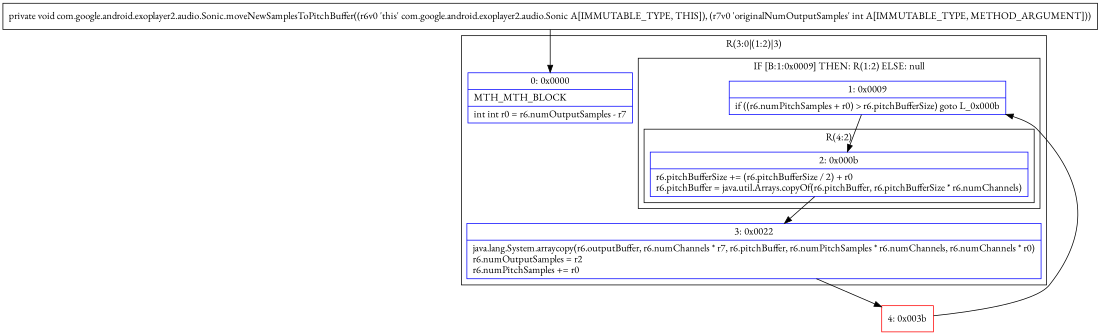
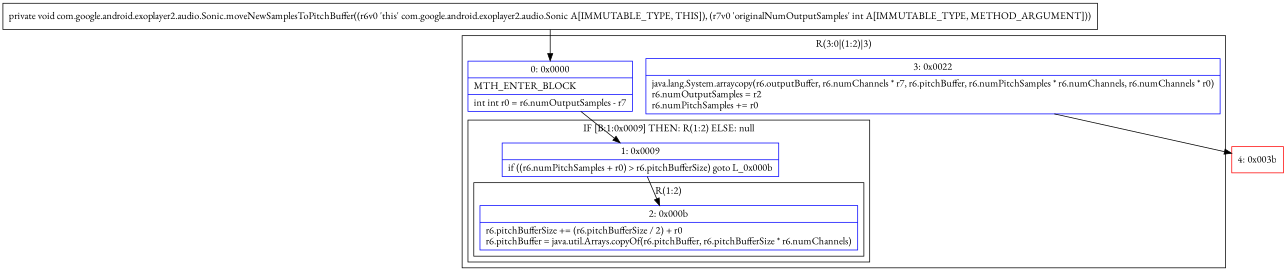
  digraph {
    fontname="EB Garamond"
    node [color=blue fontname="EB Garamond" shape=record]
    edge [fontname="EB Garamond"]
    n1 [label="{2\:\ 0x000b|r6.pitchBufferSize += (r6.pitchBufferSize \/ 2) + r0\lr6.pitchBuffer = java.util.Arrays.copyOf(r6.pitchBuffer, r6.pitchBufferSize * r6.numChannels)\l}"]
    n2 [label="{1\:\ 0x0009|if ((r6.numPitchSamples + r0) \> r6.pitchBufferSize) goto L_0x000b\l}"]
-   n3 [label="{0\:\ 0x0000|MTH_MTH_BLOCK\l|int int r0 = r6.numOutputSamples \- r7\l}"]
+   n3 [label="{0\:\ 0x0000|MTH_ENTER_BLOCK\l|int int r0 = r6.numOutputSamples \- r7\l}"]
    n4 [label="{3\:\ 0x0022|java.lang.System.arraycopy(r6.outputBuffer, r6.numChannels * r7, r6.pitchBuffer, r6.numPitchSamples * r6.numChannels, r6.numChannels * r0)\lr6.numOutputSamples = r2\lr6.numPitchSamples += r0\l}"]
    n5 [color=red label="{4\:\ 0x003b}"]
    n6 [label="{private void com.google.android.exoplayer2.audio.Sonic.moveNewSamplesToPitchBuffer((r6v0 'this' com.google.android.exoplayer2.audio.Sonic A[IMMUTABLE_TYPE, THIS]), (r7v0 'originalNumOutputSamples' int A[IMMUTABLE_TYPE, METHOD_ARGUMENT])) }" color=""]
    subgraph cluster_1 {
      label="R(3:0|(1:2)|3)"
      n3
      n4
      subgraph cluster_2 {
        label="IF [B:1:0x0009] THEN: R(1:2) ELSE: null"
        n2
        subgraph cluster_3 {
-         label="R(4:2)"
+         label="R(1:2)"
          n1
        }
      }
    }
-   n1 -> n4
    n2 -> n1
-   n5 -> n2
+   n3 -> n2
    n4 -> n5
    n6 -> n3
  }
